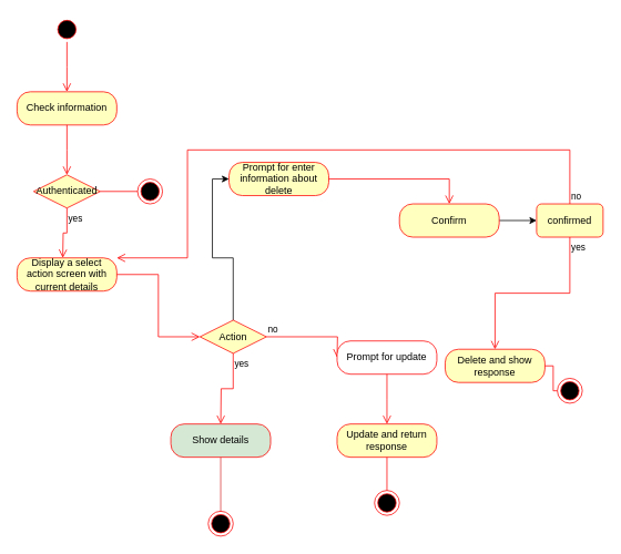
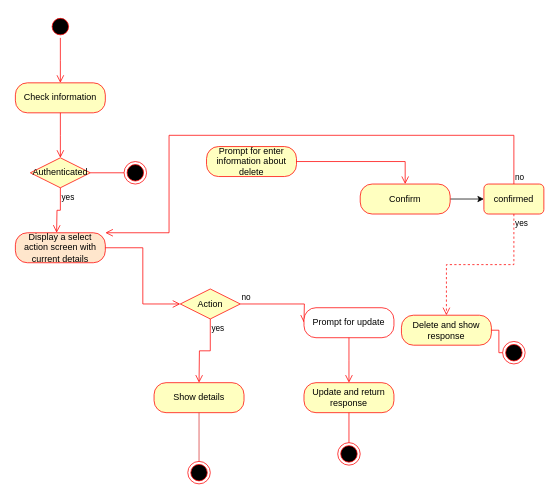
  <mxCell id="0" />
  <mxCell id="1" parent="0" />
  <mxCell id="2" value="" style="ellipse;html=1;shape=startState;fillColor=#000000;strokeColor=#ff0000;" vertex="1" parent="1"><mxGeometry x="65" y="20" width="30" height="30" as="geometry" /></mxCell>
  <mxCell id="3" value="" style="edgeStyle=orthogonalEdgeStyle;html=1;verticalAlign=bottom;endArrow=open;endSize=8;strokeColor=#ff0000;rounded=0;" edge="1" source="2" parent="1"><mxGeometry relative="1" as="geometry"><mxPoint x="80" y="110" as="targetPoint" /></mxGeometry></mxCell>
  <mxCell id="4" value="Check information" style="rounded=1;whiteSpace=wrap;html=1;arcSize=40;fontColor=#000000;fillColor=#ffffc0;strokeColor=#ff0000;" vertex="1" parent="1"><mxGeometry x="20" y="110" width="120" height="40" as="geometry" /></mxCell>
  <mxCell id="5" value="" style="edgeStyle=orthogonalEdgeStyle;html=1;verticalAlign=bottom;endArrow=open;endSize=8;strokeColor=#ff0000;rounded=0;" edge="1" source="4" parent="1"><mxGeometry relative="1" as="geometry"><mxPoint x="80" y="210" as="targetPoint" /></mxGeometry></mxCell>
  <mxCell id="6" value="Authenticated" style="rhombus;whiteSpace=wrap;html=1;fontColor=#000000;fillColor=#ffffc0;strokeColor=#ff0000;" vertex="1" parent="1"><mxGeometry x="40" y="210" width="80" height="40" as="geometry" /></mxCell>
  <mxCell id="7" value="yes" style="edgeStyle=orthogonalEdgeStyle;html=1;align=left;verticalAlign=top;endArrow=open;endSize=8;strokeColor=#ff0000;rounded=0;" edge="1" source="6" parent="1"><mxGeometry x="-1" relative="1" as="geometry"><mxPoint x="75" y="310" as="targetPoint" /></mxGeometry></mxCell>
  <mxCell id="8" value="" style="edgeStyle=orthogonalEdgeStyle;html=1;align=left;verticalAlign=bottom;endArrow=none;endSize=8;strokeColor=#ff0000;rounded=0;endFill=0;" edge="1" parent="1" source="6" target="9"><mxGeometry x="-1" relative="1" as="geometry"><mxPoint x="185" y="230" as="targetPoint" /><mxPoint x="120" y="230" as="sourcePoint" /></mxGeometry></mxCell>
  <mxCell id="9" value="" style="ellipse;html=1;shape=endState;fillColor=#000000;strokeColor=#ff0000;" vertex="1" parent="1"><mxGeometry x="165" y="215" width="30" height="30" as="geometry" /></mxCell>
- <mxCell id="10" value="Display a select action screen with current details" style="rounded=1;whiteSpace=wrap;html=1;arcSize=40;fontColor=#000000;fillColor=#ffffc0;strokeColor=#ff0000;" vertex="1" parent="1"><mxGeometry x="20" y="310" width="120" height="40" as="geometry" /></mxCell>
+ <mxCell id="10" value="Display a select action screen with current details" style="rounded=1;whiteSpace=wrap;html=1;arcSize=40;fontColor=#000000;fillColor=#ffe6cc;strokeColor=#ff0000;" vertex="1" parent="1"><mxGeometry x="20" y="310" width="120" height="40" as="geometry" /></mxCell>
  <mxCell id="11" value="" style="edgeStyle=orthogonalEdgeStyle;html=1;verticalAlign=bottom;endArrow=open;endSize=8;strokeColor=#ff0000;rounded=0;entryX=0;entryY=0.5;entryDx=0;entryDy=0;" edge="1" source="10" parent="1" target="14"><mxGeometry relative="1" as="geometry"><mxPoint x="80" y="410" as="targetPoint" /></mxGeometry></mxCell>
- <mxCell id="12" value="Show details" style="rounded=1;whiteSpace=wrap;html=1;arcSize=40;fontColor=#000000;fillColor=#d5e8d4;strokeColor=#ff0000;" vertex="1" parent="1"><mxGeometry x="205" y="510" width="120" height="40" as="geometry" /></mxCell>
- <mxCell id="13" style="edgeStyle=orthogonalEdgeStyle;rounded=0;orthogonalLoop=1;jettySize=auto;html=1;entryX=0;entryY=0.5;entryDx=0;entryDy=0;" edge="1" parent="1" source="14" target="24"><mxGeometry relative="1" as="geometry" /></mxCell>
+ <mxCell id="12" value="Show details" style="rounded=1;whiteSpace=wrap;html=1;arcSize=40;fontColor=#000000;fillColor=#ffffc0;strokeColor=#ff0000;" vertex="1" parent="1"><mxGeometry x="205" y="510" width="120" height="40" as="geometry" /></mxCell>
  <mxCell id="14" value="Action" style="rhombus;whiteSpace=wrap;html=1;fontColor=#000000;fillColor=#ffffc0;strokeColor=#ff0000;" vertex="1" parent="1"><mxGeometry x="240" y="385" width="80" height="40" as="geometry" /></mxCell>
  <mxCell id="15" value="no" style="edgeStyle=orthogonalEdgeStyle;html=1;align=left;verticalAlign=bottom;endArrow=open;endSize=8;strokeColor=#ff0000;rounded=0;" edge="1" source="14" parent="1"><mxGeometry x="-1" relative="1" as="geometry"><mxPoint x="405" y="430" as="targetPoint" /></mxGeometry></mxCell>
  <mxCell id="16" value="yes" style="edgeStyle=orthogonalEdgeStyle;html=1;align=left;verticalAlign=top;endArrow=open;endSize=8;strokeColor=#ff0000;rounded=0;" edge="1" source="14" parent="1"><mxGeometry x="-1" relative="1" as="geometry"><mxPoint x="265" y="510" as="targetPoint" /></mxGeometry></mxCell>
  <mxCell id="17" value="Prompt for update" style="rounded=1;whiteSpace=wrap;html=1;arcSize=40;fontColor=#000000;fillColor=#ffffff;strokeColor=#ff0000;" vertex="1" parent="1"><mxGeometry x="405" y="410" width="120" height="40" as="geometry" /></mxCell>
  <mxCell id="18" value="" style="edgeStyle=orthogonalEdgeStyle;html=1;verticalAlign=bottom;endArrow=open;endSize=8;strokeColor=#ff0000;rounded=0;" edge="1" source="17" parent="1"><mxGeometry relative="1" as="geometry"><mxPoint x="465" y="510" as="targetPoint" /></mxGeometry></mxCell>
  <mxCell id="19" value="Update and return response" style="rounded=1;whiteSpace=wrap;html=1;arcSize=40;fontColor=#000000;fillColor=#ffffc0;strokeColor=#ff0000;" vertex="1" parent="1"><mxGeometry x="405" y="510" width="120" height="40" as="geometry" /></mxCell>
  <mxCell id="20" value="" style="edgeStyle=orthogonalEdgeStyle;html=1;verticalAlign=bottom;endArrow=none;endSize=8;strokeColor=#ff0000;rounded=0;endFill=0;" edge="1" parent="1" source="19" target="21"><mxGeometry relative="1" as="geometry"><mxPoint x="465" y="610" as="targetPoint" /><mxPoint x="465" y="550" as="sourcePoint" /></mxGeometry></mxCell>
  <mxCell id="21" value="" style="ellipse;html=1;shape=endState;fillColor=#000000;strokeColor=#ff0000;" vertex="1" parent="1"><mxGeometry x="450" y="590" width="30" height="30" as="geometry" /></mxCell>
  <mxCell id="22" value="" style="edgeStyle=orthogonalEdgeStyle;rounded=0;orthogonalLoop=1;jettySize=auto;html=1;strokeColor=#D73737;endArrow=none;endFill=0;" edge="1" parent="1" source="12" target="23"><mxGeometry relative="1" as="geometry"><mxPoint x="265" y="550" as="sourcePoint" /><mxPoint x="265" y="650" as="targetPoint" /></mxGeometry></mxCell>
  <mxCell id="23" value="" style="ellipse;html=1;shape=endState;fillColor=#000000;strokeColor=#ff0000;" vertex="1" parent="1"><mxGeometry x="250" y="615" width="30" height="30" as="geometry" /></mxCell>
  <mxCell id="24" value="Prompt for enter information about delete" style="rounded=1;whiteSpace=wrap;html=1;arcSize=40;fontColor=#000000;fillColor=#ffffc0;strokeColor=#ff0000;" vertex="1" parent="1"><mxGeometry x="275" y="195" width="120" height="40" as="geometry" /></mxCell>
  <mxCell id="25" value="" style="edgeStyle=orthogonalEdgeStyle;html=1;verticalAlign=bottom;endArrow=open;endSize=8;strokeColor=#ff0000;rounded=0;" edge="1" source="24" parent="1" target="27"><mxGeometry relative="1" as="geometry"><mxPoint x="335" y="350" as="targetPoint" /></mxGeometry></mxCell>
  <mxCell id="26" style="edgeStyle=orthogonalEdgeStyle;rounded=0;orthogonalLoop=1;jettySize=auto;html=1;entryX=0;entryY=0.5;entryDx=0;entryDy=0;" edge="1" parent="1" source="27" target="31"><mxGeometry relative="1" as="geometry" /></mxCell>
  <mxCell id="27" value="Confirm" style="rounded=1;whiteSpace=wrap;html=1;arcSize=40;fontColor=#000000;fillColor=#ffffc0;strokeColor=#ff0000;" vertex="1" parent="1"><mxGeometry x="480" y="245" width="120" height="40" as="geometry" /></mxCell>
  <mxCell id="28" value="Delete and show response" style="rounded=1;whiteSpace=wrap;html=1;arcSize=40;fontColor=#000000;fillColor=#ffffc0;strokeColor=#ff0000;" vertex="1" parent="1"><mxGeometry x="535" y="420" width="120" height="40" as="geometry" /></mxCell>
  <mxCell id="29" value="" style="edgeStyle=orthogonalEdgeStyle;html=1;verticalAlign=bottom;endArrow=none;endSize=8;strokeColor=#ff0000;rounded=0;endFill=0;" edge="1" source="28" parent="1" target="30"><mxGeometry relative="1" as="geometry"><mxPoint x="685" y="470" as="targetPoint" /></mxGeometry></mxCell>
  <mxCell id="30" value="" style="ellipse;html=1;shape=endState;fillColor=#000000;strokeColor=#ff0000;" vertex="1" parent="1"><mxGeometry x="670" y="455" width="30" height="30" as="geometry" /></mxCell>
  <mxCell id="31" value="confirmed" style="whiteSpace=wrap;html=1;fontColor=#000000;fillColor=#ffffc0;strokeColor=#ff0000;rounded=1;" vertex="1" parent="1"><mxGeometry x="645" y="245" width="80" height="40" as="geometry" /></mxCell>
  <mxCell id="32" value="no" style="edgeStyle=orthogonalEdgeStyle;html=1;align=left;verticalAlign=bottom;endArrow=open;endSize=8;strokeColor=#ff0000;rounded=0;entryX=1;entryY=0;entryDx=0;entryDy=0;" edge="1" source="31" parent="1" target="10"><mxGeometry x="-1" relative="1" as="geometry"><mxPoint x="825" y="265" as="targetPoint" /><Array as="points"><mxPoint x="685" y="180" /><mxPoint x="225" y="180" /><mxPoint x="225" y="310" /></Array></mxGeometry></mxCell>
- <mxCell id="33" value="yes" style="edgeStyle=orthogonalEdgeStyle;html=1;align=left;verticalAlign=top;endArrow=open;endSize=8;strokeColor=#ff0000;rounded=0;" edge="1" source="31" parent="1" target="28"><mxGeometry x="-1" relative="1" as="geometry"><mxPoint x="685" y="345" as="targetPoint" /></mxGeometry></mxCell>
+ <mxCell id="33" value="yes" style="edgeStyle=orthogonalEdgeStyle;html=1;align=left;verticalAlign=top;endArrow=open;endSize=8;strokeColor=#ff0000;rounded=0;dashed=1;" edge="1" source="31" parent="1" target="28"><mxGeometry x="-1" relative="1" as="geometry"><mxPoint x="685" y="345" as="targetPoint" /></mxGeometry></mxCell>
